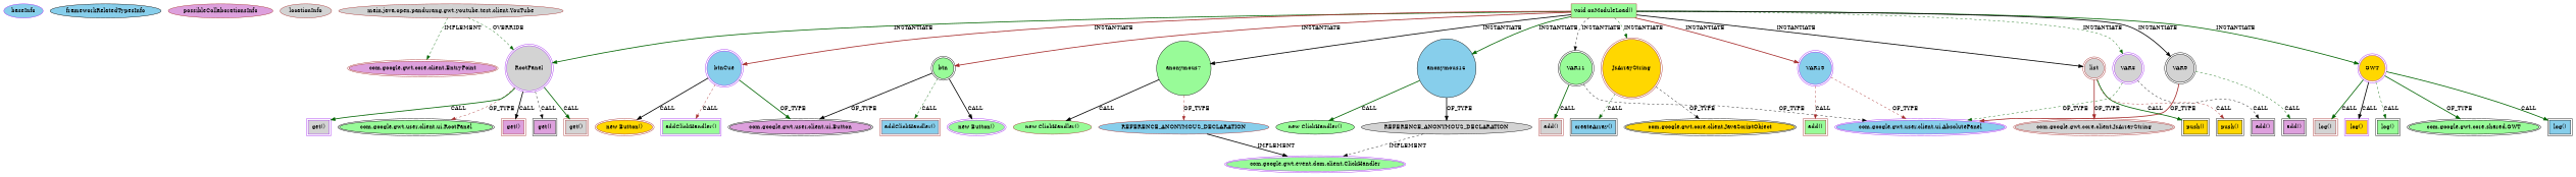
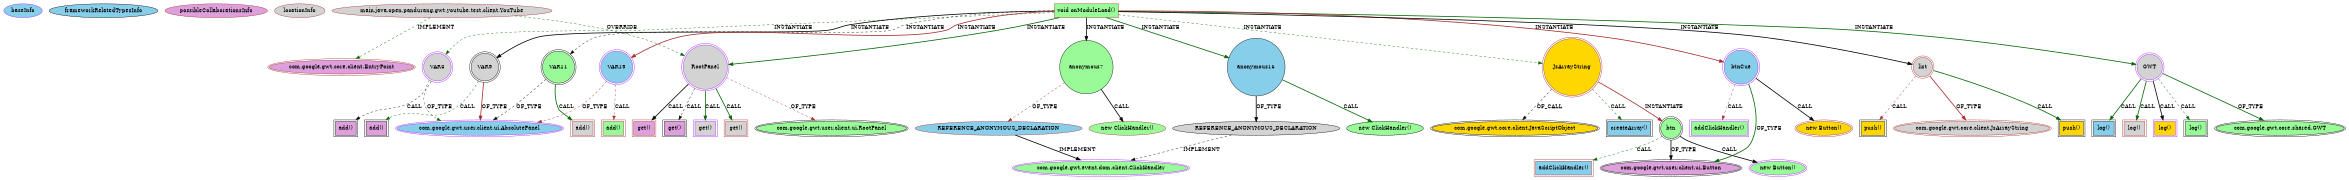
  digraph {
    node [color=black fillcolor=lightgrey style=filled isFrameworkType=true vertexType=INSIDE_CALL peripheries=2]
    edge [color=darkgreen style=bold]
    baseInfo [category=extension_graph color=purple fillcolor=skyblue graphId=4273 isAnonymous=false possibleRelation=true isFrameworkType="" vertexType="" peripheries=""]
    frameworkRelatedTypesInfo [0="com.google.gwt.core.client.EntryPoint" fillcolor=skyblue isFrameworkType="" vertexType="" peripheries=""]
    possibleCollaborationsInfo [0="4273~OVERRIDING_METHOD_DECLARATION-INSTANTIATION-~com.google.gwt.core.client.EntryPoint ~com.google.gwt.event.dom.client.ClickHandler ~false~true" color=brown fillcolor=plum isFrameworkType="" vertexType="" peripheries=""]
    locationInfo [color=brown contextSignature=YouTube filePath="/pandurangpatil-gwt-youtube/gwt-youtube-master/gwt-youtube-test/src/main/java/open/pandurang/gwt/youtube/test/client/YouTube.java" graphId=4273 projectName="pandurangpatil-gwt-youtube" isFrameworkType="" vertexType="" peripheries=""]
    n5 [color=brown isFrameworkType=false label="main.java.open.pandurang.gwt.youtube.test.client.YouTube" vertexType=ROOT_CLIENT_CLASS_DECLARATION peripheries=""]
    n6 [color=brown fillcolor=plum label="com.google.gwt.core.client.EntryPoint" vertexType=FRAMEWORK_INTERFACE_TYPE]
    n7 [color=purple label=RootPanel shape=circle vertexType=VARIABLE_EXPRESION]
    n8 [color=brown fillcolor=palegreen isFrameworkType=false label="void onModuleLoad()" shape=box vertexType=OVERRIDING_METHOD_DECLARATION peripheries=""]
-   n9 [color=purple fillcolor=gold label=GWT shape=circle vertexType=VARIABLE_EXPRESION]
+   n9 [color=purple label=GWT shape=circle vertexType=VARIABLE_EXPRESION]
    n10 [color=purple label=VAR3 shape=circle vertexType=VARIABLE_EXPRESION]
    n11 [fillcolor=palegreen label=btn shape=circle vertexType=VARIABLE_EXPRESION]
    n12 [fillcolor=palegreen isFrameworkType=false label=anonymous7 shape=circle vertexType=VARIABLE_EXPRESION peripheries=""]
    n13 [label=VAR9 shape=circle vertexType=VARIABLE_EXPRESION]
    n14 [fillcolor=palegreen label=VAR11 shape=circle vertexType=VARIABLE_EXPRESION]
    n15 [color=purple fillcolor=skyblue label=btnCue shape=circle vertexType=VARIABLE_EXPRESION]
    n16 [fillcolor=skyblue isFrameworkType=false label=anonymous15 shape=circle vertexType=VARIABLE_EXPRESION peripheries=""]
    n17 [color=brown fillcolor=gold label=JsArrayString shape=circle vertexType=VARIABLE_EXPRESION]
    n18 [color=brown label=list shape=circle vertexType=VARIABLE_EXPRESION]
    n19 [color=purple fillcolor=skyblue label=VAR19 shape=circle vertexType=VARIABLE_EXPRESION]
    n20 [fillcolor=palegreen label="com.google.gwt.core.shared.GWT" vertexType=FRAMEWORK_CLASS_TYPE]
    n21 [fillcolor=skyblue label="log()" shape=box]
    n22 [color=brown label="log()" shape=box]
    n23 [color=purple fillcolor=gold label="log()" shape=box]
    n24 [fillcolor=palegreen label="log()" shape=box]
    n25 [color=purple fillcolor=skyblue label="com.google.gwt.user.client.ui.AbsolutePanel" vertexType=FRAMEWORK_CLASS_TYPE]
    n26 [fillcolor=plum label="add()" shape=box]
    n27 [fillcolor=palegreen label="com.google.gwt.user.client.ui.RootPanel" vertexType=FRAMEWORK_CLASS_TYPE]
    n28 [color=brown fillcolor=plum label="get()" shape=box]
    n29 [fillcolor=plum label="get()" shape=box]
    n30 [color=purple label="get()" shape=box]
    n31 [color=brown label="get()" shape=box]
    n32 [fillcolor=plum label="com.google.gwt.user.client.ui.Button" vertexType=FRAMEWORK_CLASS_TYPE]
    n33 [color=purple fillcolor=palegreen label="new Button()" vertexType=CONSTRUCTOR_CALL]
    n34 [color=brown fillcolor=skyblue label="addClickHandler()" shape=box]
    n35 [color=brown fillcolor=skyblue isFrameworkType=false label=REFERENCE_ANONYMOUS_DECLARATION vertexType=REFERENCE_ANONYMOUS_DECLARATION peripheries=""]
    n36 [color=brown fillcolor=palegreen isFrameworkType=false label="new ClickHandler()" vertexType=CONSTRUCTOR_CALL peripheries=""]
    n37 [fillcolor=plum label="add()" shape=box]
    n38 [color=brown label="add()" shape=box]
    n39 [color=brown fillcolor=gold label="new Button()" vertexType=CONSTRUCTOR_CALL]
    n40 [color=purple fillcolor=palegreen label="addClickHandler()" shape=box]
    n41 [isFrameworkType=false label=REFERENCE_ANONYMOUS_DECLARATION vertexType=REFERENCE_ANONYMOUS_DECLARATION peripheries=""]
    n42 [fillcolor=palegreen isFrameworkType=false label="new ClickHandler()" vertexType=CONSTRUCTOR_CALL peripheries=""]
    n43 [fillcolor=gold label="com.google.gwt.core.client.JavaScriptObject" vertexType=FRAMEWORK_CLASS_TYPE]
    n44 [fillcolor=skyblue label="createArray()" shape=box]
    n45 [color=brown label="com.google.gwt.core.client.JsArrayString" vertexType=FRAMEWORK_CLASS_TYPE]
    n46 [fillcolor=gold label="push()" shape=box]
    n47 [fillcolor=gold label="push()" shape=box]
    n48 [color=brown fillcolor=palegreen label="add()" shape=box]
    n49 [color=purple fillcolor=palegreen label="com.google.gwt.event.dom.client.ClickHandler" vertexType=FRAMEWORK_INTERFACE_TYPE]
    n5 -> n6 [label=IMPLEMENT style=dashed]
    n5 -> n7 [label=OVERRIDE style=dashed]
    n7 -> n27 [color=brown label=OF_TYPE style=dashed]
    n7 -> n28 [color=black label=CALL]
    n7 -> n29 [color=black label=CALL style=dashed]
    n7 -> n30 [label=CALL]
    n7 -> n31 [label=CALL]
    n8 -> n7 [label=INSTANTIATE]
    n8 -> n9 [label=INSTANTIATE]
    n8 -> n10 [label=INSTANTIATE style=dashed]
-   n8 -> n11 [color=brown label=INSTANTIATE]
+   n17 -> n11 [color=brown label=INSTANTIATE]
    n8 -> n12 [color=black label=INSTANTIATE]
    n8 -> n13 [color=black label=INSTANTIATE]
    n8 -> n14 [color=black label=INSTANTIATE style=dashed]
    n8 -> n15 [color=brown label=INSTANTIATE]
    n8 -> n16 [label=INSTANTIATE]
    n8 -> n17 [label=INSTANTIATE style=dashed]
    n8 -> n18 [color=black label=INSTANTIATE]
    n8 -> n19 [color=brown label=INSTANTIATE]
    n9 -> n20 [label=OF_TYPE]
    n9 -> n21 [label=CALL]
    n9 -> n22 [label=CALL]
    n9 -> n23 [color=black label=CALL]
    n9 -> n24 [label=CALL style=dashed]
    n10 -> n25 [label=OF_TYPE style=dashed]
    n10 -> n26 [color=black label=CALL style=dashed]
    n11 -> n32 [color=black label=OF_TYPE]
    n11 -> n33 [color=black label=CALL]
    n11 -> n34 [label=CALL style=dashed]
    n12 -> n35 [color=brown label=OF_TYPE style=dashed]
    n12 -> n36 [color=black label=CALL]
    n13 -> n25 [color=brown label=OF_TYPE]
    n13 -> n37 [label=CALL style=dashed]
    n14 -> n25 [color=black label=OF_TYPE style=dashed]
    n14 -> n38 [label=CALL]
    n15 -> n32 [label=OF_TYPE]
    n15 -> n39 [color=black label=CALL]
    n15 -> n40 [color=brown label=CALL style=dashed]
    n16 -> n41 [color=black label=OF_TYPE]
    n16 -> n42 [label=CALL]
-   n17 -> n43 [color=black label=OF_TYPE style=dashed]
+   n17 -> n43 [color=black label=OF_CALL style=dashed]
    n17 -> n44 [label=CALL style=dashed]
    n18 -> n45 [color=brown label=OF_TYPE]
    n18 -> n46 [label=CALL]
    n18 -> n47 [color=brown label=CALL style=dashed]
    n19 -> n25 [color=brown label=OF_TYPE style=dashed]
    n19 -> n48 [color=brown label=CALL style=dashed]
    n35 -> n49 [color=black label=IMPLEMENT]
    n41 -> n49 [color=black label=IMPLEMENT style=dashed]
  }
